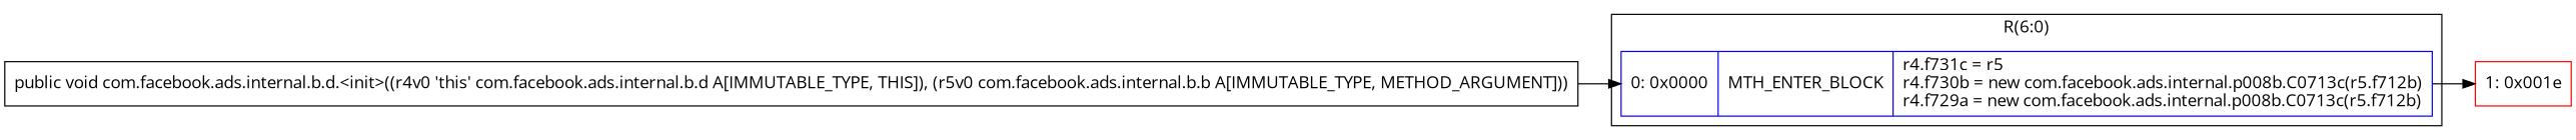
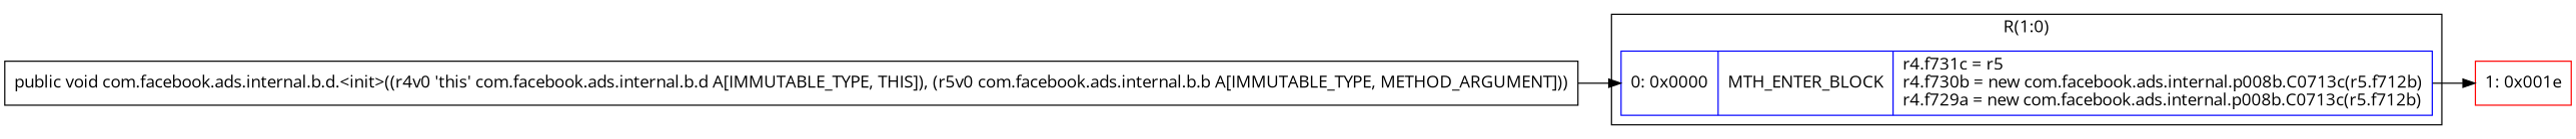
  digraph {
    rankdir=LR
    fontname="Open Sans"
    node [shape=record fontname="Open Sans"]
    edge [fontname="Open Sans"]
    n1 [color=blue label="{0\:\ 0x0000|MTH_ENTER_BLOCK\l|r4.f731c = r5\lr4.f730b = new com.facebook.ads.internal.p008b.C0713c(r5.f712b)\lr4.f729a = new com.facebook.ads.internal.p008b.C0713c(r5.f712b)\l}"]
    n2 [color=red label="{1\:\ 0x001e}"]
    n3 [label="{public void com.facebook.ads.internal.b.d.\<init\>((r4v0 'this' com.facebook.ads.internal.b.d A[IMMUTABLE_TYPE, THIS]), (r5v0 com.facebook.ads.internal.b.b A[IMMUTABLE_TYPE, METHOD_ARGUMENT])) }"]
    subgraph cluster_1 {
-     label="R(6:0)"
+     label="R(1:0)"
      n1
    }
    n1 -> n2
    n3 -> n1
  }
